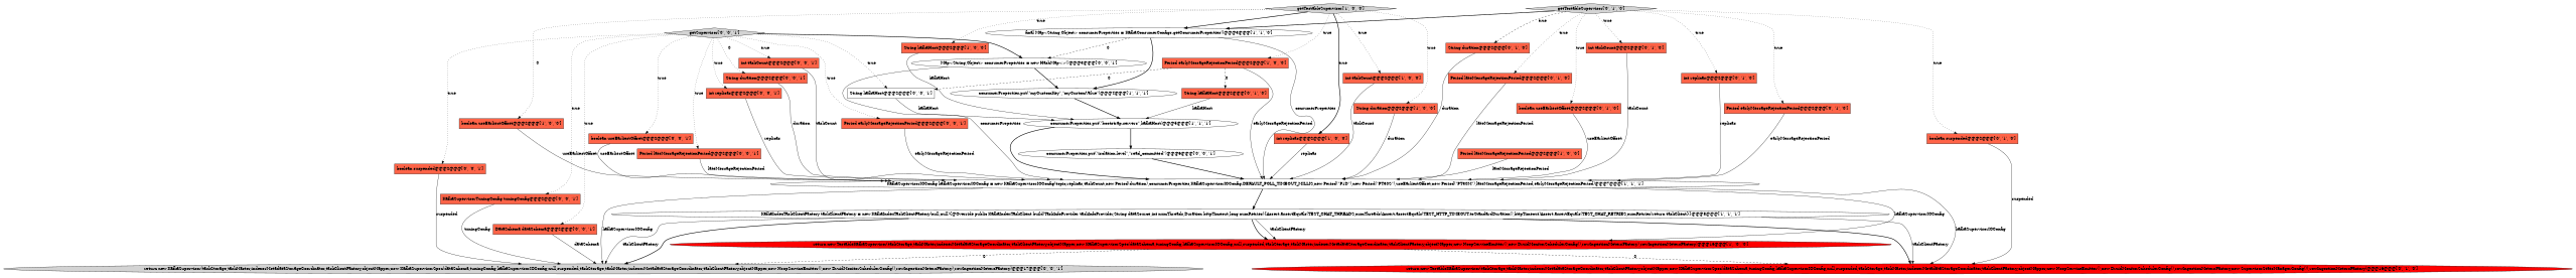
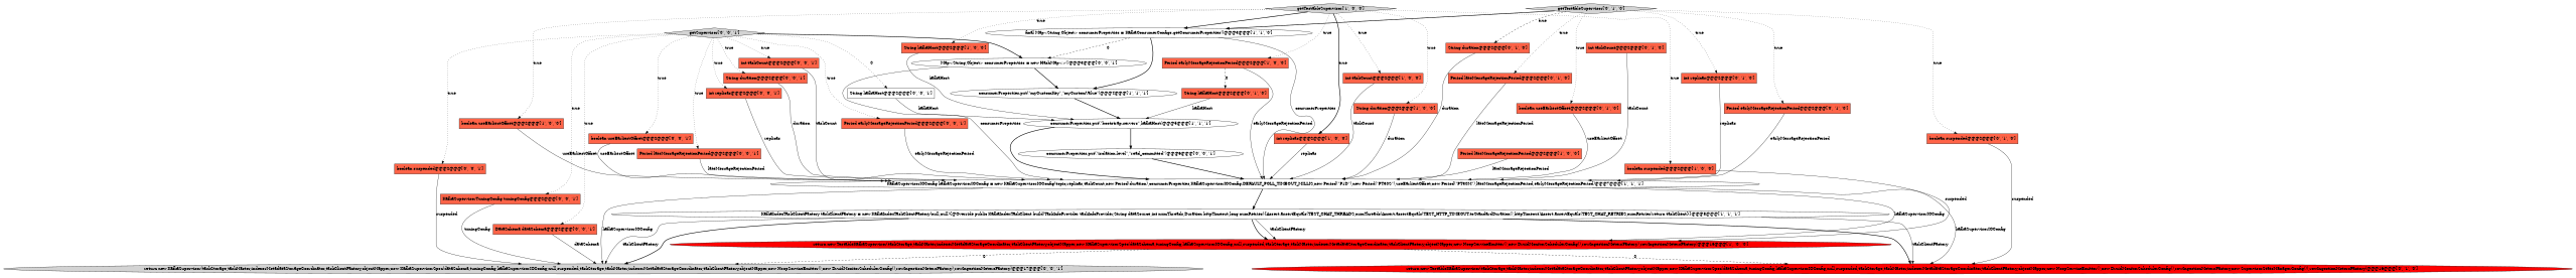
  digraph {
    node [fillcolor=tomato shape=box style=filled]
    edge [style=solid]
    n1 [fillcolor=white label="Map<String,Object> consumerProperties = new HashMap<>()@@@3@@@['0', '0', '1']" shape=ellipse]
    n2 [fillcolor=white label="consumerProperties.put(\"myCustomKey\",\"myCustomValue\")@@@4@@@['1', '1', '1']" shape=ellipse]
    n3 [fillcolor=white label="KafkaSupervisorIOConfig kafkaSupervisorIOConfig = new KafkaSupervisorIOConfig(topic,replicas,taskCount,new Period(duration),consumerProperties,KafkaSupervisorIOConfig.DEFAULT_POLL_TIMEOUT_MILLIS,new Period(\"P1D\"),new Period(\"PT30S\"),useEarliestOffset,new Period(\"PT30M\"),lateMessageRejectionPeriod,earlyMessageRejectionPeriod)@@@7@@@['1', '1', '1']" shape=ellipse]
    n4 [fillcolor=white label="consumerProperties.put(\"bootstrap.servers\",kafkaHost)@@@5@@@['1', '1', '1']" shape=ellipse]
    n5 [fillcolor=red label="return new TestableKafkaSupervisor(taskStorage,taskMaster,indexerMetadataStorageCoordinator,taskClientFactory,objectMapper,new KafkaSupervisorSpec(dataSchema,tuningConfig,kafkaSupervisorIOConfig,null,suspended,taskStorage,taskMaster,indexerMetadataStorageCoordinator,taskClientFactory,objectMapper,new NoopServiceEmitter(),new DruidMonitorSchedulerConfig(),rowIngestionMetersFactory,new SupervisorStateManagerConfig()),rowIngestionMetersFactory)@@@16@@@['0', '1', '0']" shape=ellipse]
    n6 [fillcolor=lightgray label="return new KafkaSupervisor(taskStorage,taskMaster,indexerMetadataStorageCoordinator,taskClientFactory,objectMapper,new KafkaSupervisorSpec(dataSchema,tuningConfig,kafkaSupervisorIOConfig,null,suspended,taskStorage,taskMaster,indexerMetadataStorageCoordinator,taskClientFactory,objectMapper,new NoopServiceEmitter(),new DruidMonitorSchedulerConfig(),rowIngestionMetersFactory),rowIngestionMetersFactory)@@@17@@@['0', '0', '1']" shape=ellipse]
    n7 [fillcolor=red label="return new TestableKafkaSupervisor(taskStorage,taskMaster,indexerMetadataStorageCoordinator,taskClientFactory,objectMapper,new KafkaSupervisorSpec(dataSchema,tuningConfig,kafkaSupervisorIOConfig,null,suspended,taskStorage,taskMaster,indexerMetadataStorageCoordinator,taskClientFactory,objectMapper,new NoopServiceEmitter(),new DruidMonitorSchedulerConfig(),rowIngestionMetersFactory),rowIngestionMetersFactory)@@@16@@@['1', '0', '0']" shape=ellipse]
    n8 [fillcolor=white label="KafkaIndexTaskClientFactory taskClientFactory = new KafkaIndexTaskClientFactory(null,null){@Override public KafkaIndexTaskClient build(TaskInfoProvider taskInfoProvider,String dataSource,int numThreads,Duration httpTimeout,long numRetries){Assert.assertEquals(TEST_CHAT_THREADS,numThreads)Assert.assertEquals(TEST_HTTP_TIMEOUT.toStandardDuration(),httpTimeout)Assert.assertEquals(TEST_CHAT_RETRIES,numRetries)return taskClient}}@@@8@@@['1', '1', '1']" shape=ellipse]
    n9 [fillcolor=white label="consumerProperties.put(\"isolation.level\",\"read_committed\")@@@6@@@['0', '0', '1']" shape=ellipse]
    n10 [label="String duration@@@2@@@['0', '1', '0']"]
    n11 [label="Period earlyMessageRejectionPeriod@@@2@@@['0', '0', '1']"]
    n12 [fillcolor=lightgray label="getTestableSupervisor['0', '1', '0']" shape=diamond]
    n13 [label="Period lateMessageRejectionPeriod@@@2@@@['0', '1', '0']"]
    n14 [label="boolean useEarliestOffset@@@2@@@['0', '1', '0']"]
    n15 [label="boolean suspended@@@2@@@['0', '1', '0']"]
    n16 [label="int taskCount@@@2@@@['0', '1', '0']"]
    n17 [fillcolor=white label="final Map<String,Object> consumerProperties = KafkaConsumerConfigs.getConsumerProperties()@@@3@@@['1', '1', '0']" shape=ellipse]
    n18 [label="int replicas@@@2@@@['0', '1', '0']"]
    n19 [label="Period earlyMessageRejectionPeriod@@@2@@@['0', '1', '0']"]
    n20 [label="String kafkaHost@@@2@@@['0', '1', '0']"]
    n21 [fillcolor=white label="String kafkaHost@@@2@@@['0', '0', '1']"]
    n22 [label="boolean useEarliestOffset@@@2@@@['0', '0', '1']"]
    n23 [label="Period lateMessageRejectionPeriod@@@2@@@['0', '0', '1']"]
    n24 [label="boolean useEarliestOffset@@@2@@@['1', '0', '0']"]
    n25 [label="KafkaSupervisorTuningConfig tuningConfig@@@2@@@['0', '0', '1']"]
    n26 [label="Period lateMessageRejectionPeriod@@@2@@@['1', '0', '0']"]
    n27 [label="String duration@@@2@@@['0', '0', '1']"]
    n28 [label="String kafkaHost@@@2@@@['1', '0', '0']"]
    n29 [label="int replicas@@@2@@@['1', '0', '0']"]
    n30 [label="int replicas@@@2@@@['0', '0', '1']"]
    n31 [label="Period earlyMessageRejectionPeriod@@@2@@@['1', '0', '0']"]
    n32 [label="DataSchema dataSchema@@@2@@@['0', '0', '1']"]
+   n33 [label="boolean suspended@@@2@@@['1', '0', '0']"]
    n34 [label="boolean suspended@@@2@@@['0', '0', '1']"]
    n35 [fillcolor=lightgray label="getTestableSupervisor['1', '0', '0']" shape=diamond]
    n36 [label="int taskCount@@@2@@@['1', '0', '0']"]
    n37 [label="String duration@@@2@@@['1', '0', '0']"]
    n38 [label="int taskCount@@@2@@@['0', '0', '1']"]
    n39 [fillcolor=lightgray label="getSupervisor['0', '0', '1']" shape=diamond]
    n1 -> n2 [style=bold]
    n1 -> n3 [label=consumerProperties]
    n2 -> n4 [style=bold]
    n3 -> n5 [label=kafkaSupervisorIOConfig]
    n3 -> n6 [label=kafkaSupervisorIOConfig]
    n3 -> n7 [label=kafkaSupervisorIOConfig]
    n3 -> n8 [style=bold]
    n4 -> n3 [style=bold]
    n4 -> n9 [style=bold]
    n7 -> n5 [label=0 style=dashed]
    n7 -> n6 [label=0 style=dashed]
    n8 -> n5 [label=taskClientFactory]
    n8 -> n5 [style=bold]
    n8 -> n6 [label=taskClientFactory]
    n8 -> n6 [style=bold]
    n8 -> n7 [label=taskClientFactory]
    n8 -> n7 [style=bold]
    n9 -> n3 [style=bold]
    n10 -> n3 [label=duration]
    n11 -> n3 [label=earlyMessageRejectionPeriod]
    n12 -> n10 [label=true style=dashed]
    n12 -> n13 [label=true style=dotted]
    n12 -> n14 [label=true style=dotted]
    n12 -> n15 [label=true style=dotted]
-   n12 -> n16 [label=true style=dotted]
    n12 -> n17 [style=bold]
    n12 -> n18 [label=true style=dotted]
    n12 -> n19 [label=true style=dotted]
    n13 -> n3 [label=lateMessageRejectionPeriod]
    n14 -> n3 [label=useEarliestOffset]
    n15 -> n5 [label=suspended]
    n16 -> n3 [label=taskCount]
    n17 -> n1 [label=0 style=dashed]
    n17 -> n2 [style=bold]
    n17 -> n3 [label=consumerProperties]
    n18 -> n3 [label=replicas]
    n19 -> n3 [label=earlyMessageRejectionPeriod]
    n20 -> n4 [label=kafkaHost]
    n21 -> n4 [label=kafkaHost]
    n22 -> n3 [label=useEarliestOffset]
    n23 -> n3 [label=lateMessageRejectionPeriod]
    n24 -> n3 [label=useEarliestOffset]
    n25 -> n6 [label=tuningConfig]
    n26 -> n3 [label=lateMessageRejectionPeriod]
    n27 -> n3 [label=duration]
    n28 -> n4 [label=kafkaHost]
    n29 -> n3 [label=replicas]
    n30 -> n3 [label=replicas]
    n31 -> n3 [label=earlyMessageRejectionPeriod]
    n31 -> n20 [label=0 style=dashed]
-   n31 -> n21 [label=0 style=dashed]
    n32 -> n6 [label=dataSchema]
+   n33 -> n7 [label=suspended]
    n34 -> n6 [label=suspended]
    n35 -> n17 [style=bold]
-   n35 -> n24 [label=0 style=dotted]
+   n35 -> n24 [label=true style=dotted]
    n35 -> n28 [label=true style=dotted]
    n35 -> n29 [label=true style=bold]
    n35 -> n31 [label=true style=dotted]
+   n35 -> n33 [label=true style=dotted]
    n35 -> n36 [label=true style=dotted]
    n35 -> n37 [label=true style=dotted]
    n36 -> n3 [label=taskCount]
    n37 -> n3 [label=duration]
    n38 -> n3 [label=taskCount]
    n39 -> n1 [style=bold]
    n39 -> n11 [label=true style=dotted]
-   n39 -> n21 [label=true style=dotted]
+   n39 -> n21 [label=0 style=dotted]
    n39 -> n22 [label=true style=dotted]
    n39 -> n23 [label=true style=dotted]
    n39 -> n25 [label=true style=dotted]
-   n39 -> n27 [label=0 style=dotted]
+   n39 -> n27 [label=true style=dotted]
    n39 -> n30 [label=true style=dotted]
    n39 -> n32 [label=true style=dotted]
    n39 -> n34 [label=true style=dotted]
    n39 -> n38 [label=true style=dotted]
  }
